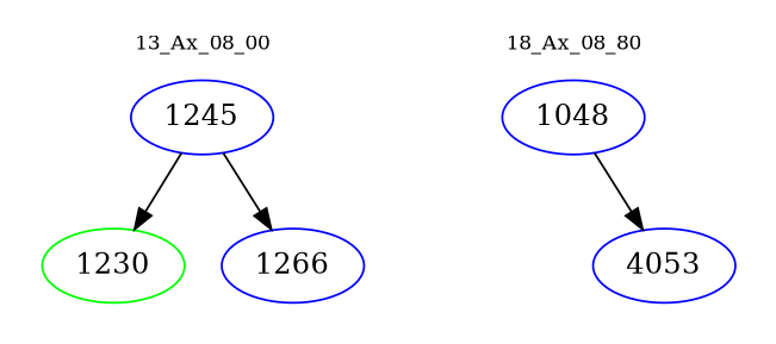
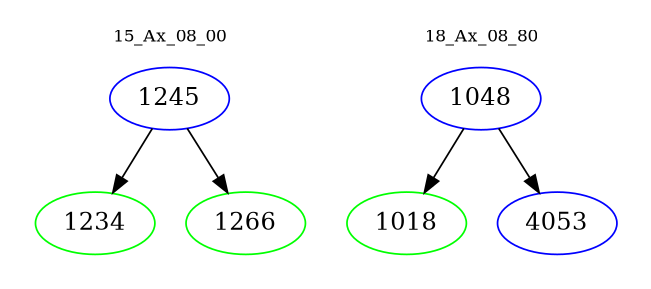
  digraph {
    node [color=blue]
    edge [color=black]
    n1 [label=1245]
-   n2 [color=green label=1230]
-   n3 [label=1266]
+   n2 [color=green label=1234]
+   n3 [color=green label=1266]
    n4 [label=1048]
+   n5 [color=green label=1018]
    n6 [label=4053]
    subgraph cluster_1 {
      color=white
      fontsize=10
-     label="13_Ax_08_00"
+     label="15_Ax_08_00"
      n1
      n2
      n3
    }
    subgraph cluster_2 {
      color=white
      fontsize=10
      label="18_Ax_08_80"
      n4
+     n5
      n6
    }
    n1 -> n2
    n1 -> n3
+   n4 -> n5
    n4 -> n6
  }
